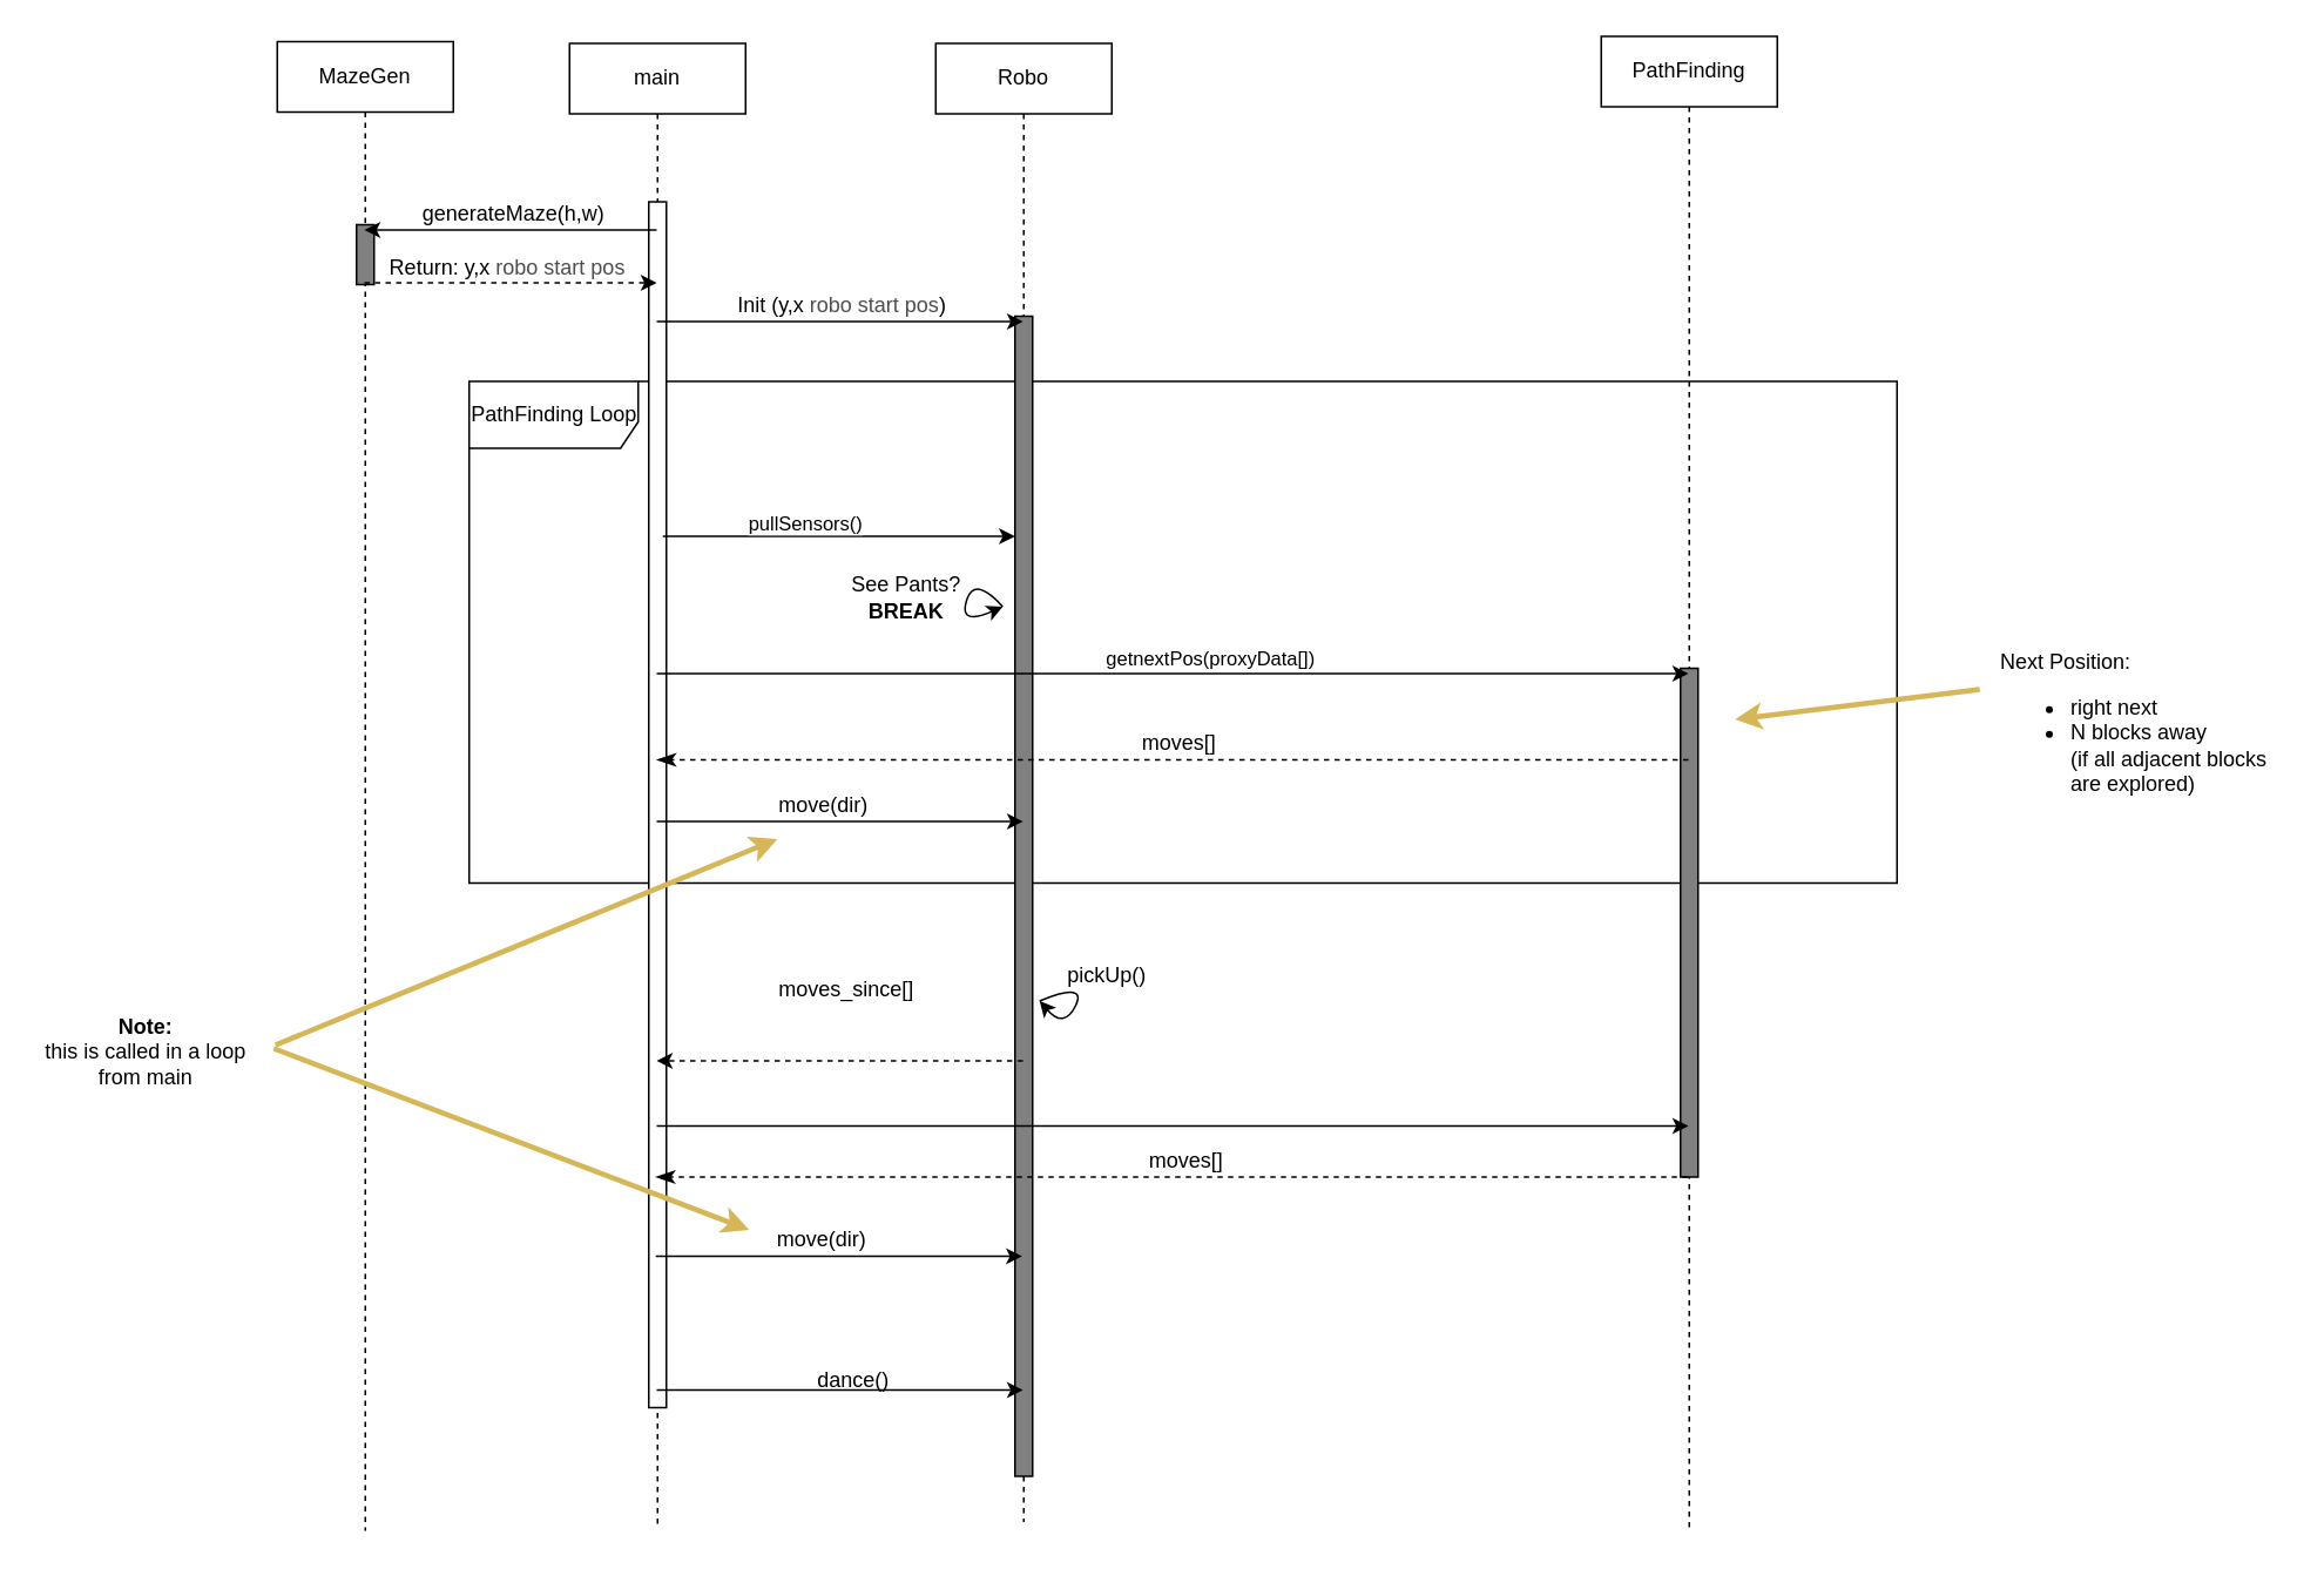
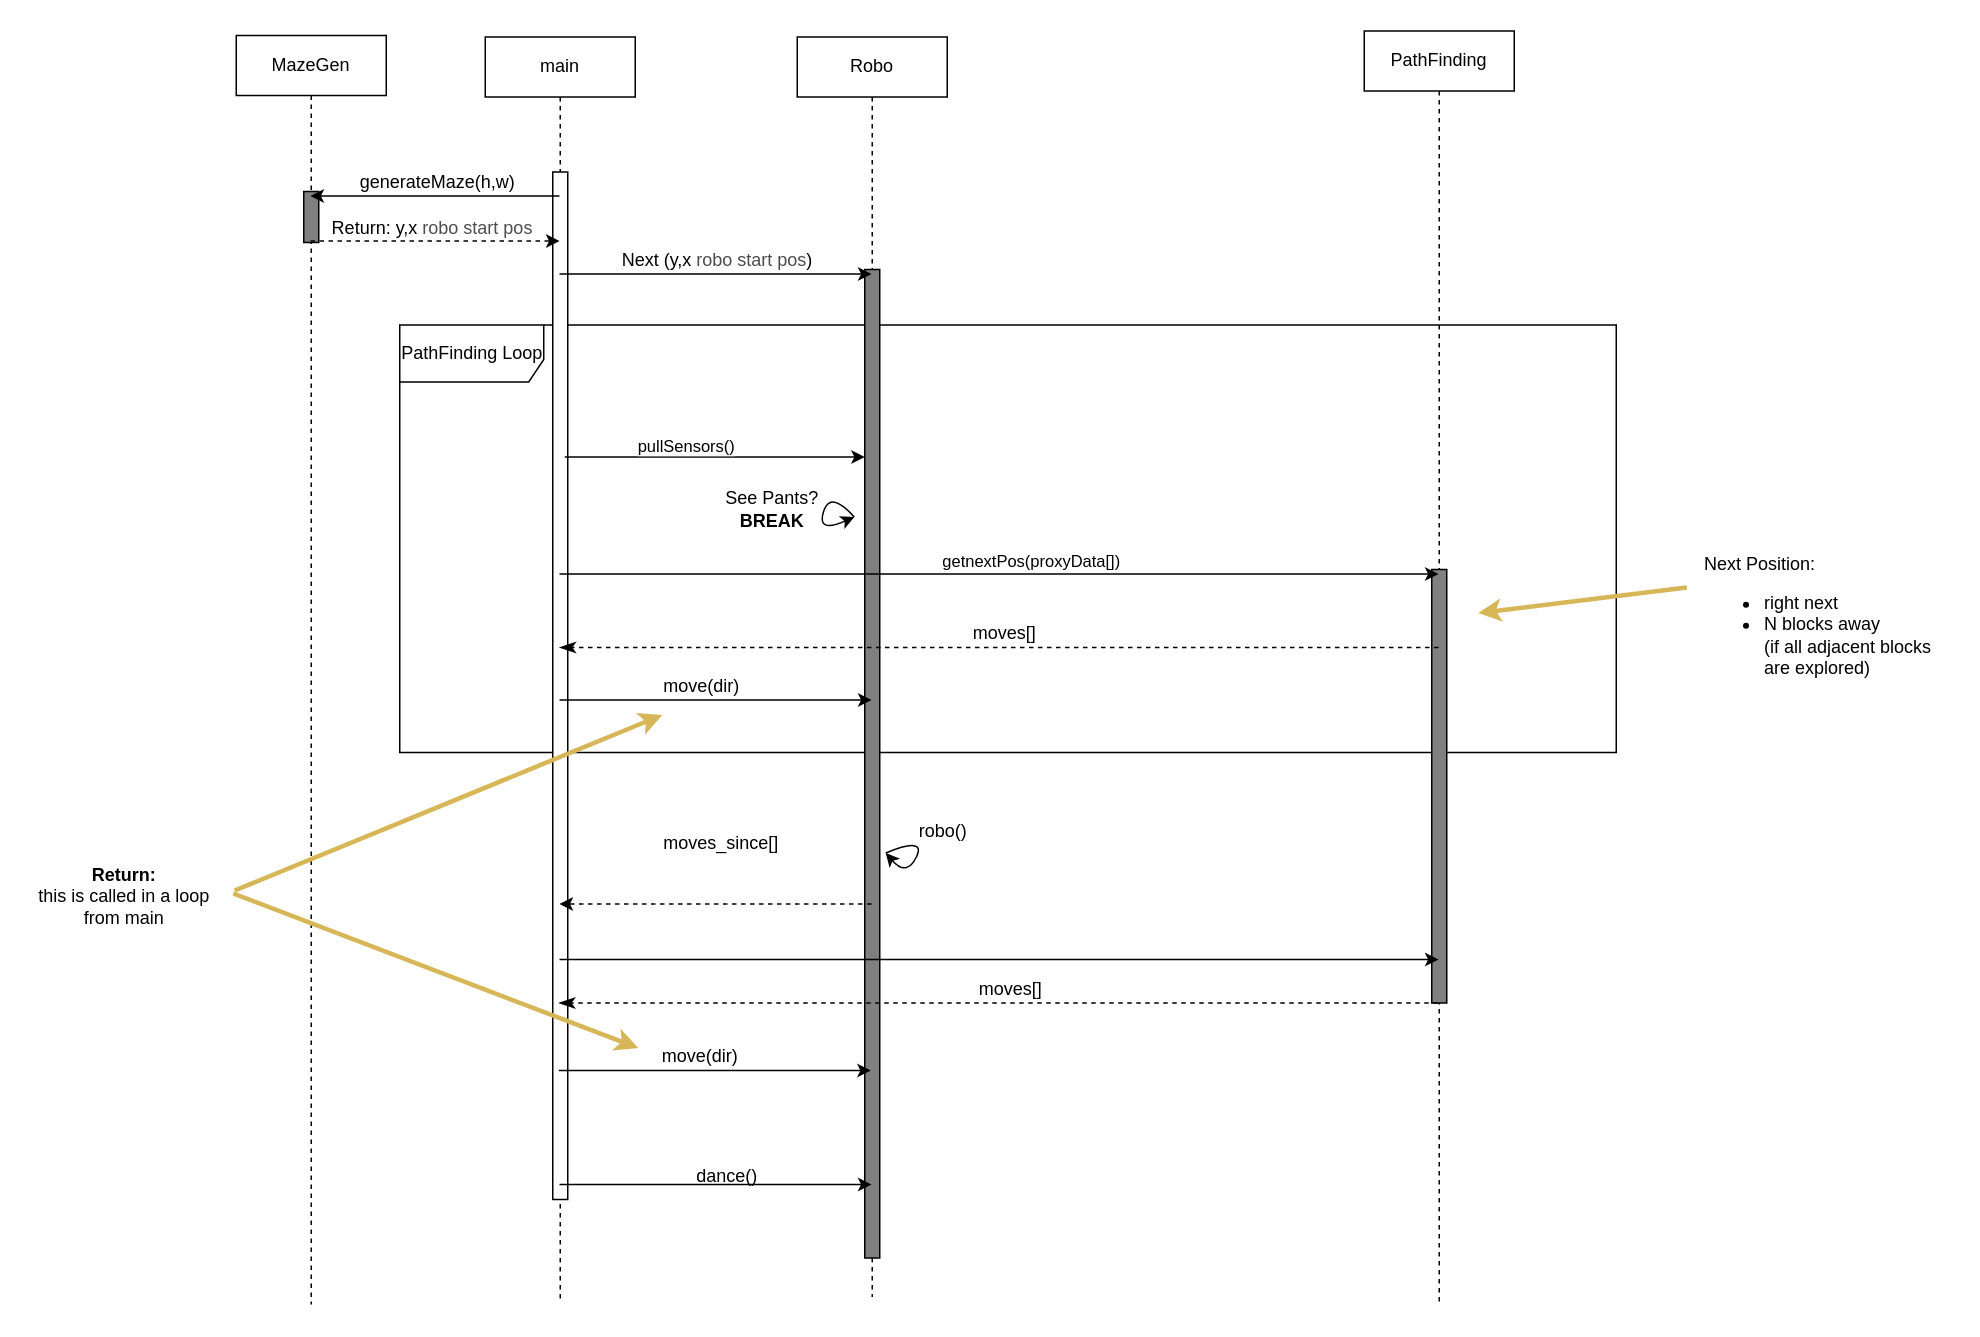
  <mxCell id="0" />
  <mxCell id="1" parent="0" />
  <mxCell id="2" value="PathFinding Loop" style="shape=umlFrame;tabPosition=left;html=1;boundedLbl=1;labelInHeader=1;width=96;height=38;" parent="1" vertex="1"><mxGeometry x="266" y="216" width="811" height="285" as="geometry" /></mxCell>
  <mxCell id="3" value="main" style="shape=umlLifeline;perimeter=lifelinePerimeter;whiteSpace=wrap;html=1;container=1;collapsible=0;recursiveResize=0;outlineConnect=0;" vertex="1" parent="1"><mxGeometry x="323" y="24" width="100" height="842" as="geometry" /></mxCell>
  <mxCell id="4" value="" style="html=1;points=[];perimeter=orthogonalPerimeter;" vertex="1" parent="3"><mxGeometry x="45" y="90" width="10" height="685" as="geometry" /></mxCell>
  <mxCell id="5" value="Robo" style="shape=umlLifeline;perimeter=lifelinePerimeter;whiteSpace=wrap;html=1;container=1;collapsible=0;recursiveResize=0;outlineConnect=0;" parent="1" vertex="1"><mxGeometry x="531" y="24" width="100" height="840" as="geometry" /></mxCell>
  <mxCell id="6" value="" style="html=1;points=[];perimeter=orthogonalPerimeter;fillColor=#808080;" parent="5" vertex="1"><mxGeometry x="45" y="155" width="10" height="659" as="geometry" /></mxCell>
  <mxCell id="7" value="PathFinding" style="shape=umlLifeline;perimeter=lifelinePerimeter;whiteSpace=wrap;html=1;container=1;collapsible=0;recursiveResize=0;outlineConnect=0;" parent="1" vertex="1"><mxGeometry x="909" y="20" width="100" height="847" as="geometry" /></mxCell>
  <mxCell id="8" value="" style="html=1;points=[];perimeter=orthogonalPerimeter;fillColor=#808080;" parent="7" vertex="1"><mxGeometry x="45" y="359" width="10" height="289" as="geometry" /></mxCell>
  <mxCell id="9" value="" style="endArrow=classic;html=1;" parent="1" edge="1" target="7" source="3"><mxGeometry width="50" height="50" relative="1" as="geometry"><mxPoint x="592" y="478" as="sourcePoint" /><mxPoint x="941" y="478" as="targetPoint" /><Array as="points"><mxPoint x="556" y="382" /></Array></mxGeometry></mxCell>
  <mxCell id="10" value="getnextPos(proxyData[])" style="edgeLabel;html=1;align=center;verticalAlign=middle;resizable=0;points=[];" parent="9" vertex="1" connectable="0"><mxGeometry x="0.057" y="4" relative="1" as="geometry"><mxPoint x="4" y="-5" as="offset" /></mxGeometry></mxCell>
  <mxCell id="11" value="Next Position:&lt;br&gt;&lt;ul&gt;&lt;li&gt;right next&lt;/li&gt;&lt;li&gt;N blocks away&lt;br&gt;(if all adjacent blocks are explored)&lt;/li&gt;&lt;/ul&gt;" style="text;html=1;strokeColor=none;fillColor=none;align=left;verticalAlign=middle;whiteSpace=wrap;rounded=0;" parent="1" vertex="1"><mxGeometry x="1134" y="354" width="164" height="124" as="geometry" /></mxCell>
  <mxCell id="12" value="" style="endArrow=classic;html=1;fillColor=#fff2cc;strokeColor=#d6b656;strokeWidth=3;" parent="1" edge="1"><mxGeometry width="50" height="50" relative="1" as="geometry"><mxPoint x="1124" y="391" as="sourcePoint" /><mxPoint x="985" y="408" as="targetPoint" /></mxGeometry></mxCell>
  <mxCell id="13" value="" style="endArrow=none;html=1;endFill=0;startArrow=classic;startFill=1;" parent="1" edge="1" source="6"><mxGeometry width="50" height="50" relative="1" as="geometry"><mxPoint x="575" y="304" as="sourcePoint" /><mxPoint x="375.997" y="304" as="targetPoint" /></mxGeometry></mxCell>
  <mxCell id="14" value="pullSensors()" style="edgeLabel;html=1;align=center;verticalAlign=middle;resizable=0;points=[];" parent="13" vertex="1" connectable="0"><mxGeometry x="0.423" y="-4" relative="1" as="geometry"><mxPoint x="22.5" y="-4" as="offset" /></mxGeometry></mxCell>
  <mxCell id="15" value="" style="curved=1;endArrow=classic;html=1;" parent="1" edge="1"><mxGeometry width="50" height="50" relative="1" as="geometry"><mxPoint x="569" y="344" as="sourcePoint" /><mxPoint x="569" y="344" as="targetPoint" /><Array as="points"><mxPoint x="553" y="326" /><mxPoint x="544" y="355" /></Array></mxGeometry></mxCell>
  <mxCell id="16" value="See Pants?&lt;br&gt;&lt;b&gt;BREAK&lt;/b&gt;" style="text;html=1;align=center;verticalAlign=middle;resizable=0;points=[];autosize=1;" parent="1" vertex="1"><mxGeometry x="478" y="323" width="72" height="32" as="geometry" /></mxCell>
  <mxCell id="17" value="" style="endArrow=classicThin;html=1;rounded=0;align=center;verticalAlign=bottom;dashed=1;endFill=1;labelBackgroundColor=none;startSize=9;endSize=8;" parent="1" source="7" target="3" edge="1"><mxGeometry relative="1" as="geometry"><mxPoint x="785" y="366" as="sourcePoint" /><mxPoint x="945" y="366" as="targetPoint" /><Array as="points"><mxPoint x="857" y="431" /></Array></mxGeometry></mxCell>
  <mxCell id="18" value="" style="resizable=0;html=1;align=center;verticalAlign=top;labelBackgroundColor=none;" parent="17" connectable="0" vertex="1"><mxGeometry relative="1" as="geometry" /></mxCell>
  <mxCell id="19" value="MazeGen" style="shape=umlLifeline;perimeter=lifelinePerimeter;whiteSpace=wrap;html=1;container=1;collapsible=0;recursiveResize=0;outlineConnect=0;" vertex="1" parent="1"><mxGeometry x="157" y="23" width="100" height="846" as="geometry" /></mxCell>
  <mxCell id="20" value="" style="html=1;points=[];perimeter=orthogonalPerimeter;fillColor=#808080;" vertex="1" parent="19"><mxGeometry x="45" y="104" width="10" height="34" as="geometry" /></mxCell>
  <mxCell id="21" value="" style="endArrow=classic;html=1;" edge="1" parent="1" source="3" target="19"><mxGeometry width="50" height="50" relative="1" as="geometry"><mxPoint x="440" y="256" as="sourcePoint" /><mxPoint x="490" y="206" as="targetPoint" /><Array as="points"><mxPoint x="299" y="130" /></Array></mxGeometry></mxCell>
  <mxCell id="22" value="generateMaze(h,w)" style="text;html=1;align=center;verticalAlign=middle;resizable=0;points=[];autosize=1;" vertex="1" parent="1"><mxGeometry x="234" y="112" width="113" height="18" as="geometry" /></mxCell>
  <mxCell id="23" value="" style="endArrow=classic;html=1;dashed=1;" edge="1" parent="1" source="19" target="3"><mxGeometry width="50" height="50" relative="1" as="geometry"><mxPoint x="309" y="200" as="sourcePoint" /><mxPoint x="359" y="150" as="targetPoint" /><Array as="points"><mxPoint x="311" y="160" /></Array></mxGeometry></mxCell>
  <mxCell id="24" value="Return: y,x &lt;font color=&quot;#4d4d4d&quot;&gt;robo start pos&lt;/font&gt;" style="text;html=1;strokeColor=none;fillColor=none;align=center;verticalAlign=middle;whiteSpace=wrap;rounded=0;" vertex="1" parent="1"><mxGeometry x="214" y="142" width="148" height="20" as="geometry" /></mxCell>
  <mxCell id="25" value="" style="endArrow=classic;html=1;" edge="1" parent="1" source="3" target="5"><mxGeometry width="50" height="50" relative="1" as="geometry"><mxPoint x="582" y="315" as="sourcePoint" /><mxPoint x="632" y="265" as="targetPoint" /><Array as="points"><mxPoint x="479" y="182" /></Array></mxGeometry></mxCell>
- <mxCell id="26" value="Init (y,x&amp;nbsp;&lt;font color=&quot;#4d4d4d&quot;&gt;robo start pos&lt;/font&gt;)" style="text;html=1;strokeColor=none;fillColor=none;align=center;verticalAlign=middle;whiteSpace=wrap;rounded=0;" vertex="1" parent="1"><mxGeometry x="386" y="163" width="184" height="20" as="geometry" /></mxCell>
+ <mxCell id="26" value="Next (y,x&amp;nbsp;&lt;font color=&quot;#4d4d4d&quot;&gt;robo start pos&lt;/font&gt;)" style="text;html=1;strokeColor=none;fillColor=none;align=center;verticalAlign=middle;whiteSpace=wrap;rounded=0;" vertex="1" parent="1"><mxGeometry x="386" y="163" width="184" height="20" as="geometry" /></mxCell>
  <mxCell id="27" value="moves[]" style="text;html=1;align=center;verticalAlign=middle;resizable=0;points=[];autosize=1;" vertex="1" parent="1"><mxGeometry x="643" y="413" width="52" height="18" as="geometry" /></mxCell>
  <mxCell id="28" value="" style="endArrow=classic;html=1;strokeWidth=1;" edge="1" parent="1" source="3" target="5"><mxGeometry width="50" height="50" relative="1" as="geometry"><mxPoint x="714" y="428" as="sourcePoint" /><mxPoint x="764" y="378" as="targetPoint" /><Array as="points"><mxPoint x="456" y="466" /></Array></mxGeometry></mxCell>
  <mxCell id="29" value="move(dir)" style="text;html=1;align=center;verticalAlign=middle;resizable=0;points=[];autosize=1;" vertex="1" parent="1"><mxGeometry x="436" y="448" width="61" height="18" as="geometry" /></mxCell>
- <mxCell id="30" value="&lt;b&gt;Note:&lt;/b&gt;&lt;br&gt;this is called in a loop&lt;br&gt;from main" style="text;html=1;align=center;verticalAlign=middle;resizable=0;points=[];autosize=1;" vertex="1" parent="1"><mxGeometry x="20" y="574" width="124" height="46" as="geometry" /></mxCell>
+ <mxCell id="30" value="&lt;b&gt;Return:&lt;/b&gt;&lt;br&gt;this is called in a loop&lt;br&gt;from main" style="text;html=1;align=center;verticalAlign=middle;resizable=0;points=[];autosize=1;" vertex="1" parent="1"><mxGeometry x="20" y="574" width="124" height="46" as="geometry" /></mxCell>
  <mxCell id="31" value="" style="endArrow=classic;html=1;fillColor=#fff2cc;strokeColor=#d6b656;strokeWidth=3;" edge="1" parent="1"><mxGeometry width="50" height="50" relative="1" as="geometry"><mxPoint x="156" y="593" as="sourcePoint" /><mxPoint x="441" y="476" as="targetPoint" /></mxGeometry></mxCell>
- <mxCell id="32" value="pickUp()" style="text;html=1;align=center;verticalAlign=middle;resizable=0;points=[];autosize=1;" vertex="1" parent="1"><mxGeometry x="600" y="545" width="55" height="18" as="geometry" /></mxCell>
+ <mxCell id="32" value="robo()" style="text;html=1;align=center;verticalAlign=middle;resizable=0;points=[];autosize=1;" vertex="1" parent="1"><mxGeometry x="600" y="545" width="55" height="18" as="geometry" /></mxCell>
  <mxCell id="33" value="" style="endArrow=classic;html=1;strokeWidth=1;dashed=1;" edge="1" parent="1" source="5" target="3"><mxGeometry width="50" height="50" relative="1" as="geometry"><mxPoint x="590" y="463" as="sourcePoint" /><mxPoint x="640" y="413" as="targetPoint" /><Array as="points"><mxPoint x="516" y="602" /></Array></mxGeometry></mxCell>
  <mxCell id="34" value="moves_since[]" style="text;html=1;align=center;verticalAlign=middle;resizable=0;points=[];autosize=1;" vertex="1" parent="1"><mxGeometry x="436" y="553" width="87" height="18" as="geometry" /></mxCell>
  <mxCell id="35" value="" style="endArrow=classic;html=1;strokeWidth=1;" edge="1" parent="1" source="3" target="7"><mxGeometry width="50" height="50" relative="1" as="geometry"><mxPoint x="590" y="463" as="sourcePoint" /><mxPoint x="640" y="413" as="targetPoint" /><Array as="points"><mxPoint x="635" y="639" /></Array></mxGeometry></mxCell>
  <mxCell id="36" value="" style="endArrow=classicThin;html=1;rounded=0;align=center;verticalAlign=bottom;dashed=1;endFill=1;labelBackgroundColor=none;startSize=9;endSize=8;" edge="1" parent="1"><mxGeometry relative="1" as="geometry"><mxPoint x="958" y="668" as="sourcePoint" /><mxPoint x="372" y="668" as="targetPoint" /><Array as="points"><mxPoint x="861" y="668" /></Array></mxGeometry></mxCell>
  <mxCell id="37" value="" style="resizable=0;html=1;align=center;verticalAlign=top;labelBackgroundColor=none;" connectable="0" vertex="1" parent="36"><mxGeometry relative="1" as="geometry" /></mxCell>
  <mxCell id="38" value="moves[]" style="text;html=1;align=center;verticalAlign=middle;resizable=0;points=[];autosize=1;" vertex="1" parent="1"><mxGeometry x="647" y="650" width="52" height="18" as="geometry" /></mxCell>
  <mxCell id="39" value="" style="endArrow=classic;html=1;strokeWidth=1;" edge="1" parent="1"><mxGeometry width="50" height="50" relative="1" as="geometry"><mxPoint x="372" y="713" as="sourcePoint" /><mxPoint x="580" y="713" as="targetPoint" /><Array as="points"><mxPoint x="455.5" y="713" /></Array></mxGeometry></mxCell>
  <mxCell id="40" value="move(dir)" style="text;html=1;align=center;verticalAlign=middle;resizable=0;points=[];autosize=1;" vertex="1" parent="1"><mxGeometry x="435.5" y="695" width="61" height="18" as="geometry" /></mxCell>
  <mxCell id="41" value="" style="endArrow=classic;html=1;fillColor=#fff2cc;strokeColor=#d6b656;strokeWidth=3;" edge="1" parent="1"><mxGeometry width="50" height="50" relative="1" as="geometry"><mxPoint x="155" y="595" as="sourcePoint" /><mxPoint x="425" y="698" as="targetPoint" /></mxGeometry></mxCell>
  <mxCell id="42" value="" style="endArrow=classic;html=1;strokeWidth=1;" edge="1" parent="1" source="3" target="5"><mxGeometry width="50" height="50" relative="1" as="geometry"><mxPoint x="440" y="739" as="sourcePoint" /><mxPoint x="490" y="689" as="targetPoint" /><Array as="points"><mxPoint x="528" y="789" /></Array></mxGeometry></mxCell>
  <mxCell id="43" value="dance()" style="text;html=1;align=center;verticalAlign=middle;resizable=0;points=[];autosize=1;" vertex="1" parent="1"><mxGeometry x="458" y="775" width="51" height="18" as="geometry" /></mxCell>
  <mxCell id="44" value="" style="curved=1;endArrow=classic;html=1;" edge="1" parent="1"><mxGeometry width="50" height="50" relative="1" as="geometry"><mxPoint x="590" y="568" as="sourcePoint" /><mxPoint x="590" y="568" as="targetPoint" /><Array as="points"><mxPoint x="617" y="557" /><mxPoint x="604" y="584" /></Array></mxGeometry></mxCell>
